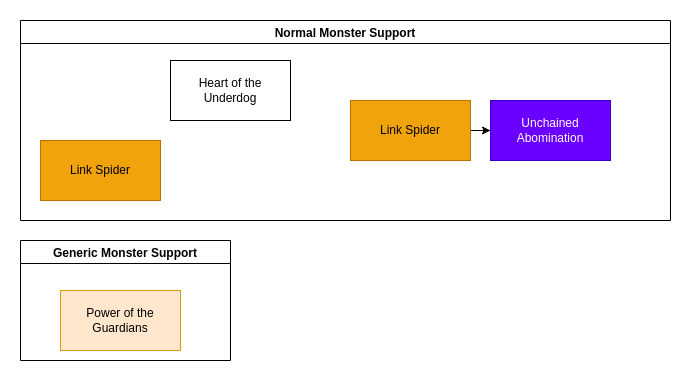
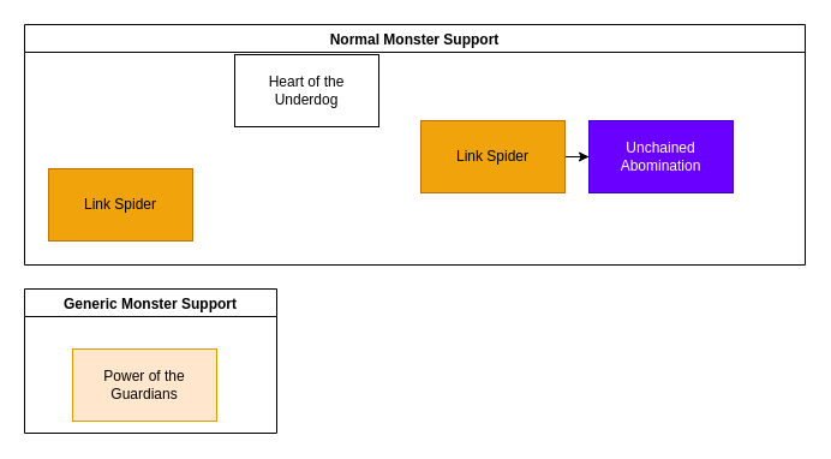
  <mxCell id="0" />
  <mxCell id="1" parent="0" />
  <mxCell id="2" value="Normal Monster Support" style="swimlane;" vertex="1" parent="1"><mxGeometry x="20" y="20" width="650" height="200" as="geometry" /></mxCell>
- <mxCell id="3" value="Heart of the Underdog" style="whiteSpace=wrap;html=1;" vertex="1" parent="2"><mxGeometry x="150" y="40" width="120" height="60" as="geometry" /></mxCell>
+ <mxCell id="3" value="Heart of the Underdog" style="whiteSpace=wrap;html=1;" vertex="1" parent="2"><mxGeometry x="175" y="25" width="120" height="60" as="geometry" /></mxCell>
  <mxCell id="4" value="Link Spider" style="whiteSpace=wrap;html=1;fillColor=#f0a30a;fontColor=#000000;strokeColor=#BD7000;" vertex="1" parent="2"><mxGeometry x="20" y="120" width="120" height="60" as="geometry" /></mxCell>
  <mxCell id="5" value="Generic Monster Support" style="swimlane;" vertex="1" parent="1"><mxGeometry x="20" y="240" width="210" height="120" as="geometry" /></mxCell>
  <mxCell id="6" value="Power of the Guardians" style="whiteSpace=wrap;html=1;fillColor=#ffe6cc;strokeColor=#d79b00;" vertex="1" parent="5"><mxGeometry x="40" y="50" width="120" height="60" as="geometry" /></mxCell>
  <mxCell id="7" value="" style="edgeStyle=orthogonalEdgeStyle;rounded=0;orthogonalLoop=1;jettySize=auto;html=1;" edge="1" parent="1" source="8" target="9"><mxGeometry relative="1" as="geometry" /></mxCell>
  <mxCell id="8" value="Link Spider" style="whiteSpace=wrap;html=1;fillColor=#f0a30a;fontColor=#000000;strokeColor=#BD7000;" vertex="1" parent="1"><mxGeometry x="350" y="100" width="120" height="60" as="geometry" /></mxCell>
  <mxCell id="9" value="Unchained Abomination" style="whiteSpace=wrap;html=1;fillColor=#6a00ff;fontColor=#ffffff;strokeColor=#3700CC;" vertex="1" parent="1"><mxGeometry x="490" y="100" width="120" height="60" as="geometry" /></mxCell>
